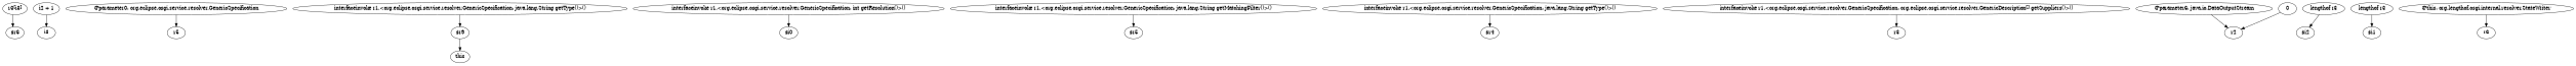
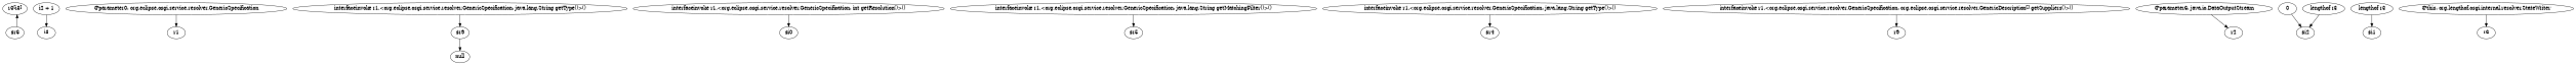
  digraph {
    n1 [label="r3[i3]"]
    n2 [label="$r6"]
    n3 [label="i2 + 1"]
    n4 [label=i3]
    n5 [label="@parameter0: org.eclipse.osgi.service.resolver.GenericSpecification"]
-   n6 [label=r5]
-   n7 [label=this]
+   n6 [label=r1]
+   n7 [label=null]
    n8 [label="$r9"]
    n9 [label="interfaceinvoke r1.<org.eclipse.osgi.service.resolver.GenericSpecification: int getResolution()>()"]
    n10 [label="$i0"]
    n11 [label="interfaceinvoke r1.<org.eclipse.osgi.service.resolver.GenericSpecification: java.lang.String getMatchingFilter()>()"]
    n12 [label="$r5"]
    n13 [label="interfaceinvoke r1.<org.eclipse.osgi.service.resolver.GenericSpecification: java.lang.String getType()>()"]
    n14 [label="$r4"]
    n15 [label="interfaceinvoke r1.<org.eclipse.osgi.service.resolver.GenericSpecification: org.eclipse.osgi.service.resolver.GenericDescription[] getSuppliers()>()"]
-   n16 [label=r3]
+   n16 [label=r9]
    n17 [label="@parameter6: java.io.DataOutputStream"]
    n18 [label=r2]
    n19 [label="interfaceinvoke r1.<org.eclipse.osgi.service.resolver.GenericSpecification: java.lang.String getType()>()"]
    n20 [label="lengthof r3"]
    n21 [label="$i2"]
    n22 [label="lengthof r3"]
    n23 [label="$i1"]
    n24 [label="@this: org.lengthof.osgi.internal.resolver.StateWriter"]
    n25 [label=r6]
    n26 [label=0]
-   n1 -> n2
+   n2 -> n1
    n3 -> n4
    n5 -> n6
    n8 -> n7
    n9 -> n10
    n11 -> n12
    n13 -> n14
    n15 -> n16
    n17 -> n18
    n19 -> n8
    n20 -> n21
    n22 -> n23
    n24 -> n25
-   n26 -> n18
+   n26 -> n21
  }
